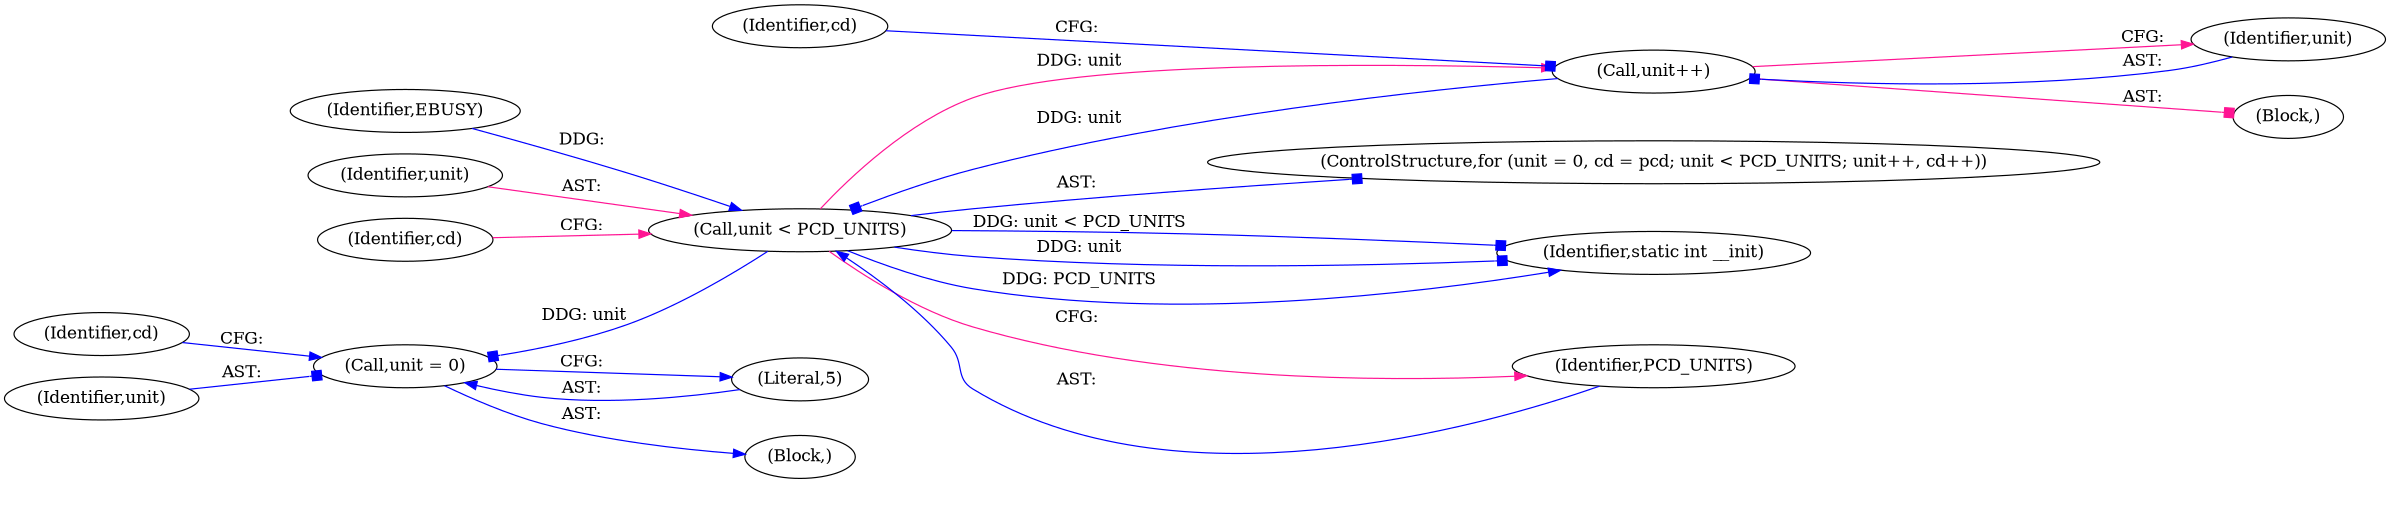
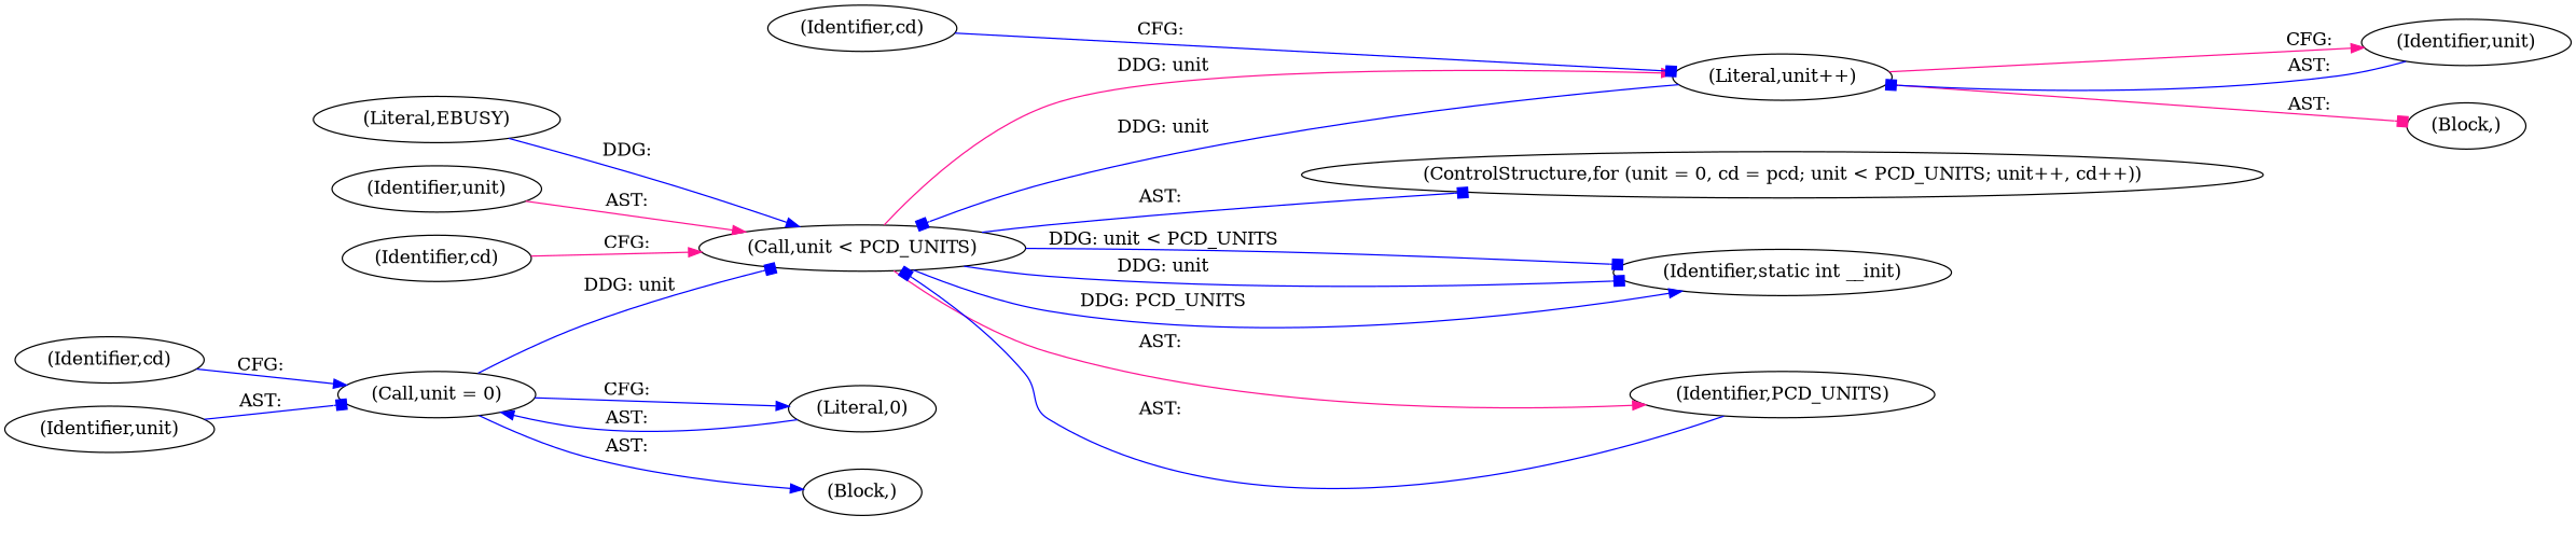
  digraph {
    rankdir=LR
    edge [arrowhead=normal color=blue]
    n1 [label="(Call,unit = 0)"]
    n2 [label="(Call,unit < PCD_UNITS)"]
-   n3 [label="(Literal,5)"]
+   n3 [label="(Literal,0)"]
    n4 [label="(Block,)"]
-   n5 [label="(Call,unit++)"]
+   n5 [label="(Literal,unit++)"]
    n6 [label="(ControlStructure,for (unit = 0, cd = pcd; unit < PCD_UNITS; unit++, cd++))"]
    n7 [label="(Identifier,static int __init)"]
    n8 [label="(Identifier,PCD_UNITS)"]
    n9 [label="(Identifier,unit)"]
    n10 [label="(Block,)"]
-   n11 [label="(Identifier,EBUSY)"]
+   n11 [label="(Literal,EBUSY)"]
    n12 [label="(Identifier,cd)"]
    n13 [label="(Identifier,unit)"]
    n14 [label="(Identifier,unit)"]
    n15 [label="(Identifier,cd)"]
    n16 [label="(Identifier,cd)"]
-   n2 -> n1 [arrowhead=box label="DDG: unit"]
+   n1 -> n2 [arrowhead=box label="DDG: unit"]
    n1 -> n3 [label="CFG: "]
    n1 -> n4 [label="AST: "]
    n2 -> n5 [color=deeppink label="DDG: unit"]
    n2 -> n6 [arrowhead=box label="AST: "]
    n2 -> n7 [arrowhead=box label="DDG: unit < PCD_UNITS"]
    n2 -> n7 [arrowhead=box label="DDG: unit"]
    n2 -> n7 [label="DDG: PCD_UNITS"]
-   n2 -> n8 [color=deeppink label="CFG: "]
+   n2 -> n8 [color=deeppink label="AST: "]
    n3 -> n1 [label="AST: "]
    n5 -> n2 [arrowhead=box label="DDG: unit"]
    n5 -> n9 [color=deeppink label="CFG: "]
    n5 -> n10 [arrowhead=box color=deeppink label="AST: "]
-   n8 -> n2 [label="AST: "]
+   n8 -> n2 [arrowhead=box label="AST: "]
    n9 -> n5 [arrowhead=box label="AST: "]
    n11 -> n2 [label="DDG: "]
    n12 -> n1 [label="CFG: "]
    n13 -> n2 [color=deeppink label="AST: "]
    n14 -> n1 [arrowhead=box label="AST: "]
    n15 -> n5 [arrowhead=box label="CFG: "]
    n16 -> n2 [color=deeppink label="CFG: "]
  }
